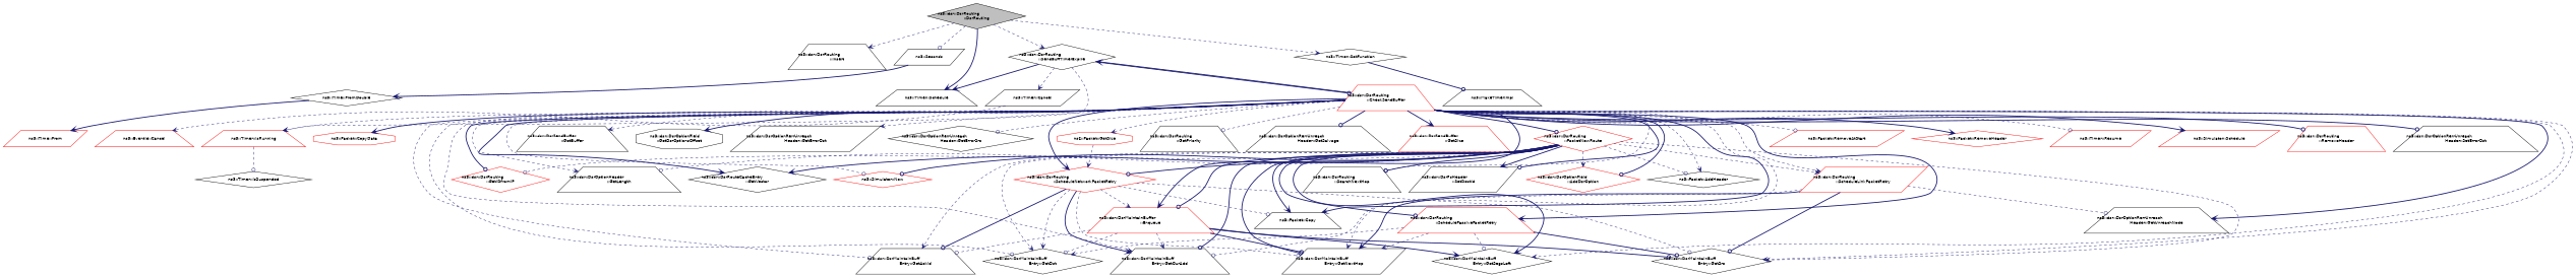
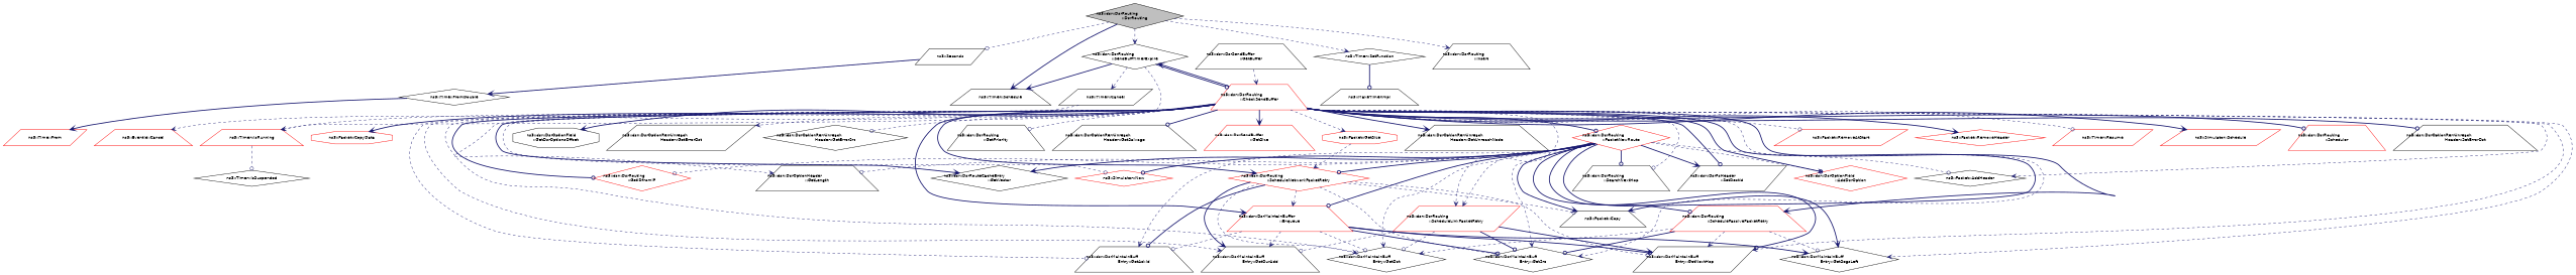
  digraph {
    rankdir=TB
    node [color=black fillcolor=white fontname=Helvetica fontsize=10 shape=trapezium style=filled]
    edge [arrowhead=vee color=midnightblue fontname=Helvetica fontsize=10 labelfontname=Helvetica labelfontsize=10 style=dashed]
    n1 [fillcolor=grey75 fontcolor=black height=0.2 label="ns3::dsr::DsrRouting\l::DsrRouting" shape=diamond width=0.4]
    n2 [height=0.2 label="ns3::dsr::DsrRouting\l::Insert" width=0.4]
    n3 [height=0.2 label="ns3::Timer::Schedule" width=0.4]
    n4 [height=0.2 label="ns3::Seconds" shape=parallelogram width=0.4]
    n5 [height=0.2 label="ns3::dsr::DsrRouting\l::SendBuffTimerExpire" shape=diamond width=0.4]
    n6 [height=0.2 label="ns3::Timer::SetFunction" shape=diamond width=0.4]
    n7 [height=0.2 label="ns3::Time::FromDouble" shape=diamond width=0.4]
    n8 [height=0.2 label="ns3::Timer::Cancel" shape=parallelogram width=0.4]
    n9 [color=red height=0.2 label="ns3::dsr::DsrRouting\l::CheckSendBuffer" width=0.4]
    n10 [color=red height=0.2 label="ns3::Timer::IsRunning" width=0.4]
    n11 [height=0.2 label="ns3::MakeTimerImpl" width=0.4]
    n12 [color=red height=0.2 label="ns3::Time::From" shape=parallelogram width=0.4]
    n13 [color=red height=0.2 label="ns3::EventId::Cancel" width=0.4]
    n14 [color=red height=0.2 label="ns3::dsr::DsrOptionField\l::AddDsrOption" shape=diamond width=0.4]
    n15 [height=0.2 label="ns3::Packet::AddHeader" shape=diamond width=0.4]
    n16 [height=0.2 label="ns3::Packet::Copy" width=0.4]
    n17 [color=red height=0.2 label="ns3::Packet::CopyData" shape=octagon width=0.4]
    n18 [color=red height=0.2 label="ns3::dsr::DsrMaintainBuffer\l::Enqueue" width=0.4]
    n19 [height=0.2 label="ns3::dsr::DsrMaintainBuff\lEntry::GetAckId" width=0.4]
    n20 [height=0.2 label="ns3::dsr::DsrMaintainBuff\lEntry::GetDst" shape=diamond width=0.4]
    n21 [height=0.2 label="ns3::dsr::DsrMaintainBuff\lEntry::GetNextHop" shape=parallelogram width=0.4]
    n22 [height=0.2 label="ns3::dsr::DsrMaintainBuff\lEntry::GetOurAdd" width=0.4]
    n23 [height=0.2 label="ns3::dsr::DsrMaintainBuff\lEntry::GetSegsLeft" shape=diamond width=0.4]
    n24 [height=0.2 label="ns3::dsr::DsrMaintainBuff\lEntry::GetSrc" shape=diamond width=0.4]
    n25 [height=0.2 label="ns3::dsr::DsrSendBuffer\l::GetBuffer" width=0.4]
    n26 [height=0.2 label="ns3::dsr::DsrOptionField\l::GetDsrOptionsOffset" shape=octagon width=0.4]
    n27 [height=0.2 label="ns3::dsr::DsrOptionRerrUnreach\lHeader::GetErrorDst" shape=parallelogram width=0.4]
    n28 [height=0.2 label="ns3::dsr::DsrOptionRerrUnreach\lHeader::GetErrorSrc" shape=diamond width=0.4]
    n29 [color=red height=0.2 label="ns3::dsr::DsrRouting\l::GetIDfromIP" shape=diamond width=0.4]
    n30 [height=0.2 label="ns3::dsr::DsrOptionHeader\l::GetLength" width=0.4]
    n31 [height=0.2 label="ns3::dsr::DsrRouting\l::GetPriority" width=0.4]
    n32 [height=0.2 label="ns3::dsr::DsrOptionRerrUnreach\lHeader::GetSalvage" width=0.4]
    n33 [color=red height=0.2 label="ns3::dsr::DsrSendBuffer\l::GetSize" width=0.4]
-   n34 [color=red height=0.2 label="ns6::Packet::GetSize" shape=octagon width=0.4]
+   n34 [color=red height=0.2 label="ns3::Packet::GetSize" shape=octagon width=0.4]
    n35 [height=0.2 label="ns3::dsr::DsrOptionRerrUnreach\lHeader::GetUnreachNode" width=0.4]
    n36 [height=0.2 label="ns3::dsr::DsrRouteCacheEntry\l::GetVector" shape=diamond width=0.4]
    n37 [color=red height=0.2 label="ns3::Simulator::Now" shape=diamond width=0.4]
    n38 [color=red height=0.2 label="ns3::dsr::DsrRouting\l::PacketNewRoute" shape=diamond width=0.4]
    n39 [color=red height=0.2 label="ns3::dsr::DsrRouting\l::ScheduleLinkPacketRetry" shape=parallelogram width=0.4]
    n40 [color=red height=0.2 label="ns3::dsr::DsrRouting\l::ScheduleNetworkPacketRetry" shape=diamond width=0.4]
    n41 [color=red height=0.2 label="ns3::dsr::DsrRouting\l::SchedulePassivePacketRetry" width=0.4]
    n42 [height=0.2 label="ns3::dsr::DsrRouting\l::SearchNextHop" width=0.4]
    n43 [height=0.2 label="ns3::dsr::DsrFsHeader\l::SetDestId" shape=parallelogram width=0.4]
    n44 [color=red height=0.2 label="ns3::Packet::RemoveAtStart" shape=parallelogram width=0.4]
    n45 [color=red height=0.2 label="ns3::Packet::RemoveHeader" shape=diamond width=0.4]
    n46 [color=red height=0.2 label="ns3::Timer::Resume" shape=parallelogram width=0.4]
    n47 [color=red height=0.2 label="ns3::Simulator::Schedule" shape=parallelogram width=0.4]
-   n48 [color=red height=0.2 label="ns3::dsr::DsrRouting\l::RemoveHeader" width=0.4]
+   n48 [color=red height=0.2 label="ns3::dsr::DsrRouting\l::Scheduler" width=0.4]
    n49 [height=0.2 label="ns3::dsr::DsrOptionRerrUnreach\lHeader::SetErrorDst" width=0.4]
    n50 [height=0.2 label="ns3::Timer::IsSuspended" shape=diamond width=0.4]
    n1 -> n2
    n1 -> n3 [style=bold]
    n1 -> n4 [arrowhead=odot]
    n1 -> n5
    n1 -> n6
    n4 -> n7 [style=bold]
    n5 -> n3 [style=bold]
    n5 -> n8
    n5 -> n9 [arrowhead=odot style=bold]
    n5 -> n10
    n6 -> n11 [arrowhead=odot style=bold]
    n7 -> n12 [style=bold]
    n8 -> n13
    n9 -> n5 [style=bold]
    n9 -> n10
    n9 -> n14 [arrowhead=odot style=bold]
    n9 -> n15
    n9 -> n16 [style=bold]
    n9 -> n17 [style=bold]
    n9 -> n18 [style=bold]
    n9 -> n19 [arrowhead=odot]
    n9 -> n20 [arrowhead=odot]
    n9 -> n21
    n9 -> n22
    n9 -> n23
    n9 -> n24
-   n9 -> n25
+   n25 -> n9
    n9 -> n26 [style=bold]
    n9 -> n27
    n9 -> n28 [arrowhead=odot]
    n9 -> n29 [arrowhead=odot style=bold]
    n9 -> n30
    n9 -> n31 [arrowhead=odot]
    n9 -> n32 [arrowhead=odot style=bold]
    n9 -> n33 [style=bold]
    n9 -> n34
    n9 -> n35 [style=bold]
    n9 -> n36 [style=bold]
    n9 -> n37 [arrowhead=odot]
    n9 -> n38 [arrowhead=odot style=bold]
    n9 -> n39
    n9 -> n40 [style=bold]
    n9 -> n41 [style=bold]
    n9 -> n42 [arrowhead=odot]
    n9 -> n43 [arrowhead=odot style=bold]
    n9 -> n44 [arrowhead=odot]
    n9 -> n45 [style=bold]
    n9 -> n46 [arrowhead=odot]
    n9 -> n47 [style=bold]
    n9 -> n48 [arrowhead=odot style=bold]
    n9 -> n49 [arrowhead=odot style=bold]
    n10 -> n50 [arrowhead=odot]
    n18 -> n19 [arrowhead=odot]
    n18 -> n20 [arrowhead=odot]
    n18 -> n21 [arrowhead=odot style=bold]
    n18 -> n22
    n18 -> n23 [style=bold]
    n18 -> n24 [arrowhead=odot style=bold]
    n34 -> n40
    n38 -> n14
    n38 -> n15 [arrowhead=odot]
    n38 -> n16 [style=bold]
    n38 -> n18 [arrowhead=odot style=bold]
    n38 -> n19
    n38 -> n20
    n38 -> n21 [arrowhead=odot style=bold]
-   n38 -> n22 [arrowhead=odot style=bold]
    n38 -> n23 [style=bold]
    n38 -> n24
    n38 -> n29 [arrowhead=odot]
    n38 -> n30 [arrowhead=odot]
    n38 -> n36 [style=bold]
    n38 -> n37 [arrowhead=odot style=bold]
    n38 -> n39
    n38 -> n40 [arrowhead=odot style=bold]
    n38 -> n41 [arrowhead=odot style=bold]
    n38 -> n42 [arrowhead=odot style=bold]
    n38 -> n43 [style=bold]
-   n39 -> n35 [arrowhead=odot]
+   n39 -> n20 [arrowhead=odot]
    n39 -> n21 [style=bold]
    n39 -> n22 [arrowhead=odot]
    n39 -> n24 [arrowhead=odot style=bold]
    n40 -> n16 [arrowhead=odot]
    n40 -> n18
    n40 -> n19 [arrowhead=odot style=bold]
    n40 -> n20
    n40 -> n21 [arrowhead=odot]
    n40 -> n22 [style=bold]
    n40 -> n24 [arrowhead=odot]
    n41 -> n20
    n41 -> n21
    n41 -> n23 [arrowhead=odot]
    n41 -> n24 [arrowhead=odot style=bold]
  }
